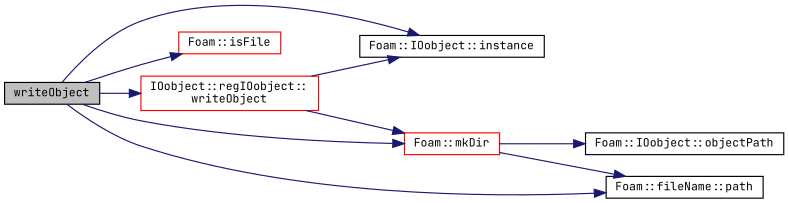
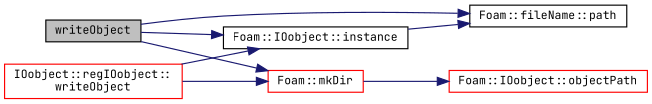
  digraph {
    fontname="JetBrains Mono"
    rankdir=LR
    node [color=red fontname="JetBrains Mono" fontsize=10 shape=record]
    edge [color=midnightblue fontname="JetBrains Mono" fontsize=10 labelfontname=Helvetica labelfontsize=10 style=solid]
    n1 [color=black fillcolor=grey75 fontcolor=black height=0.2 label=writeObject style=filled width=0.4]
    n2 [color=black height=0.2 label="Foam::IOobject::instance" width=0.4]
-   n3 [height=0.2 label="Foam::isFile" width=0.4]
    n4 [height=0.2 label="Foam::mkDir" width=0.4]
    n5 [color=black height=0.2 label="Foam::fileName::path" width=0.4]
    n6 [height=0.2 label="IOobject::regIOobject::\lwriteObject" width=0.4]
-   n7 [color=black height=0.2 label="Foam::IOobject::objectPath" width=0.4]
+   n7 [height=0.2 label="Foam::IOobject::objectPath" width=0.4]
    n1 -> n2
-   n1 -> n3
    n1 -> n4
    n1 -> n5
-   n1 -> n6
-   n4 -> n5
+   n2 -> n5
    n4 -> n7
    n6 -> n2
    n6 -> n4
  }
